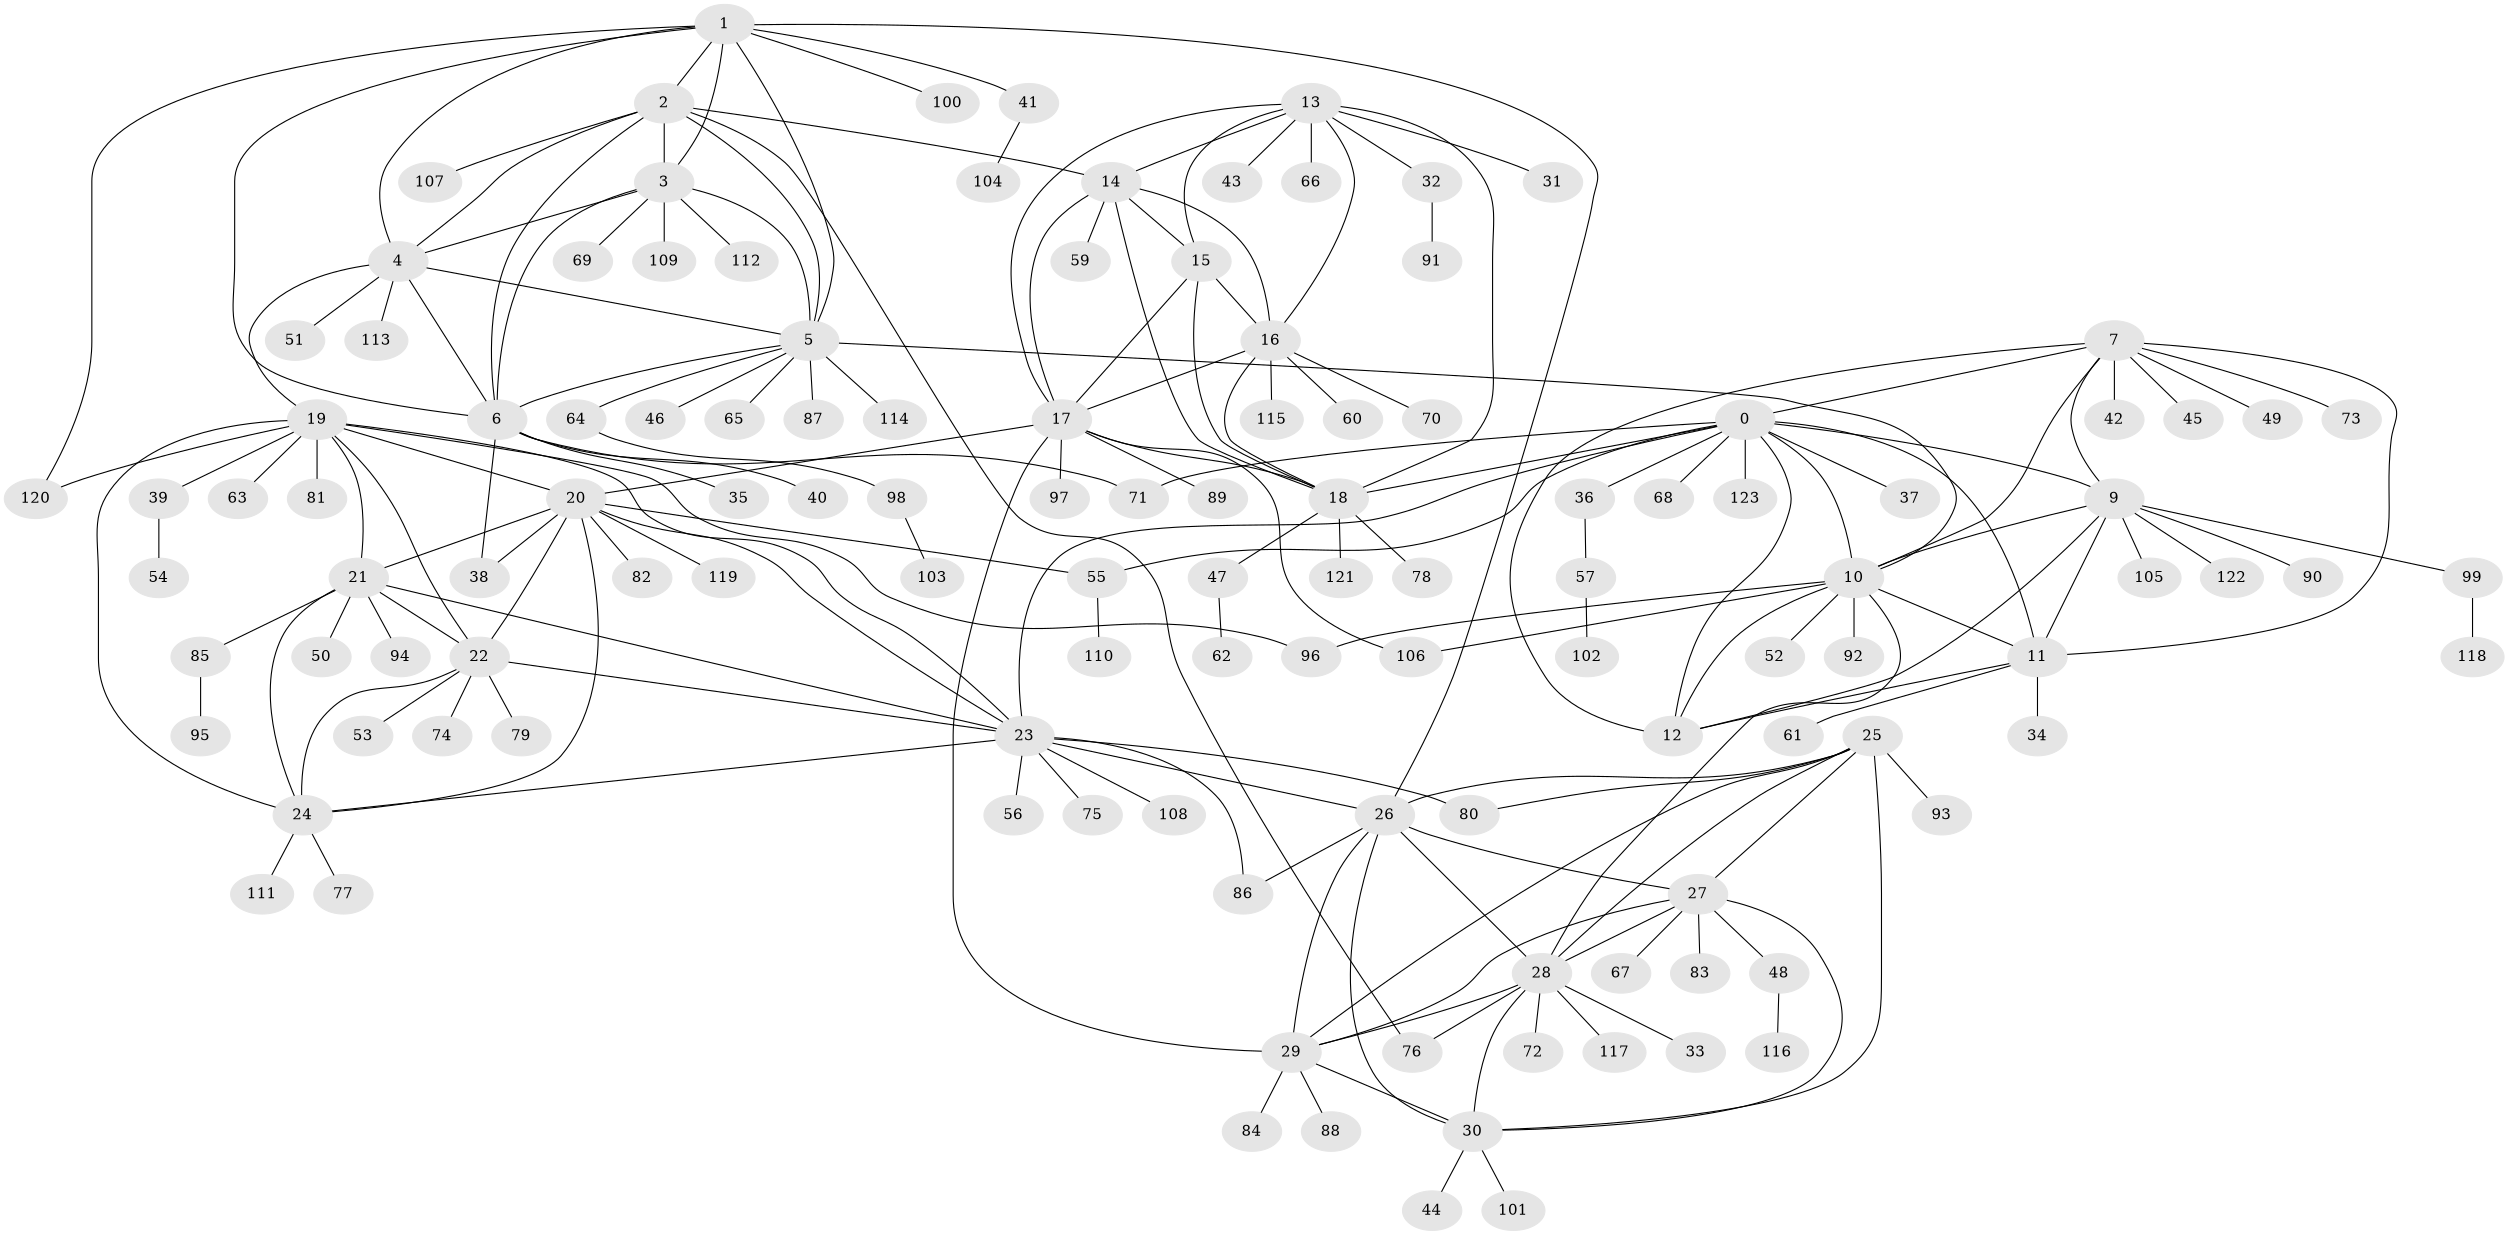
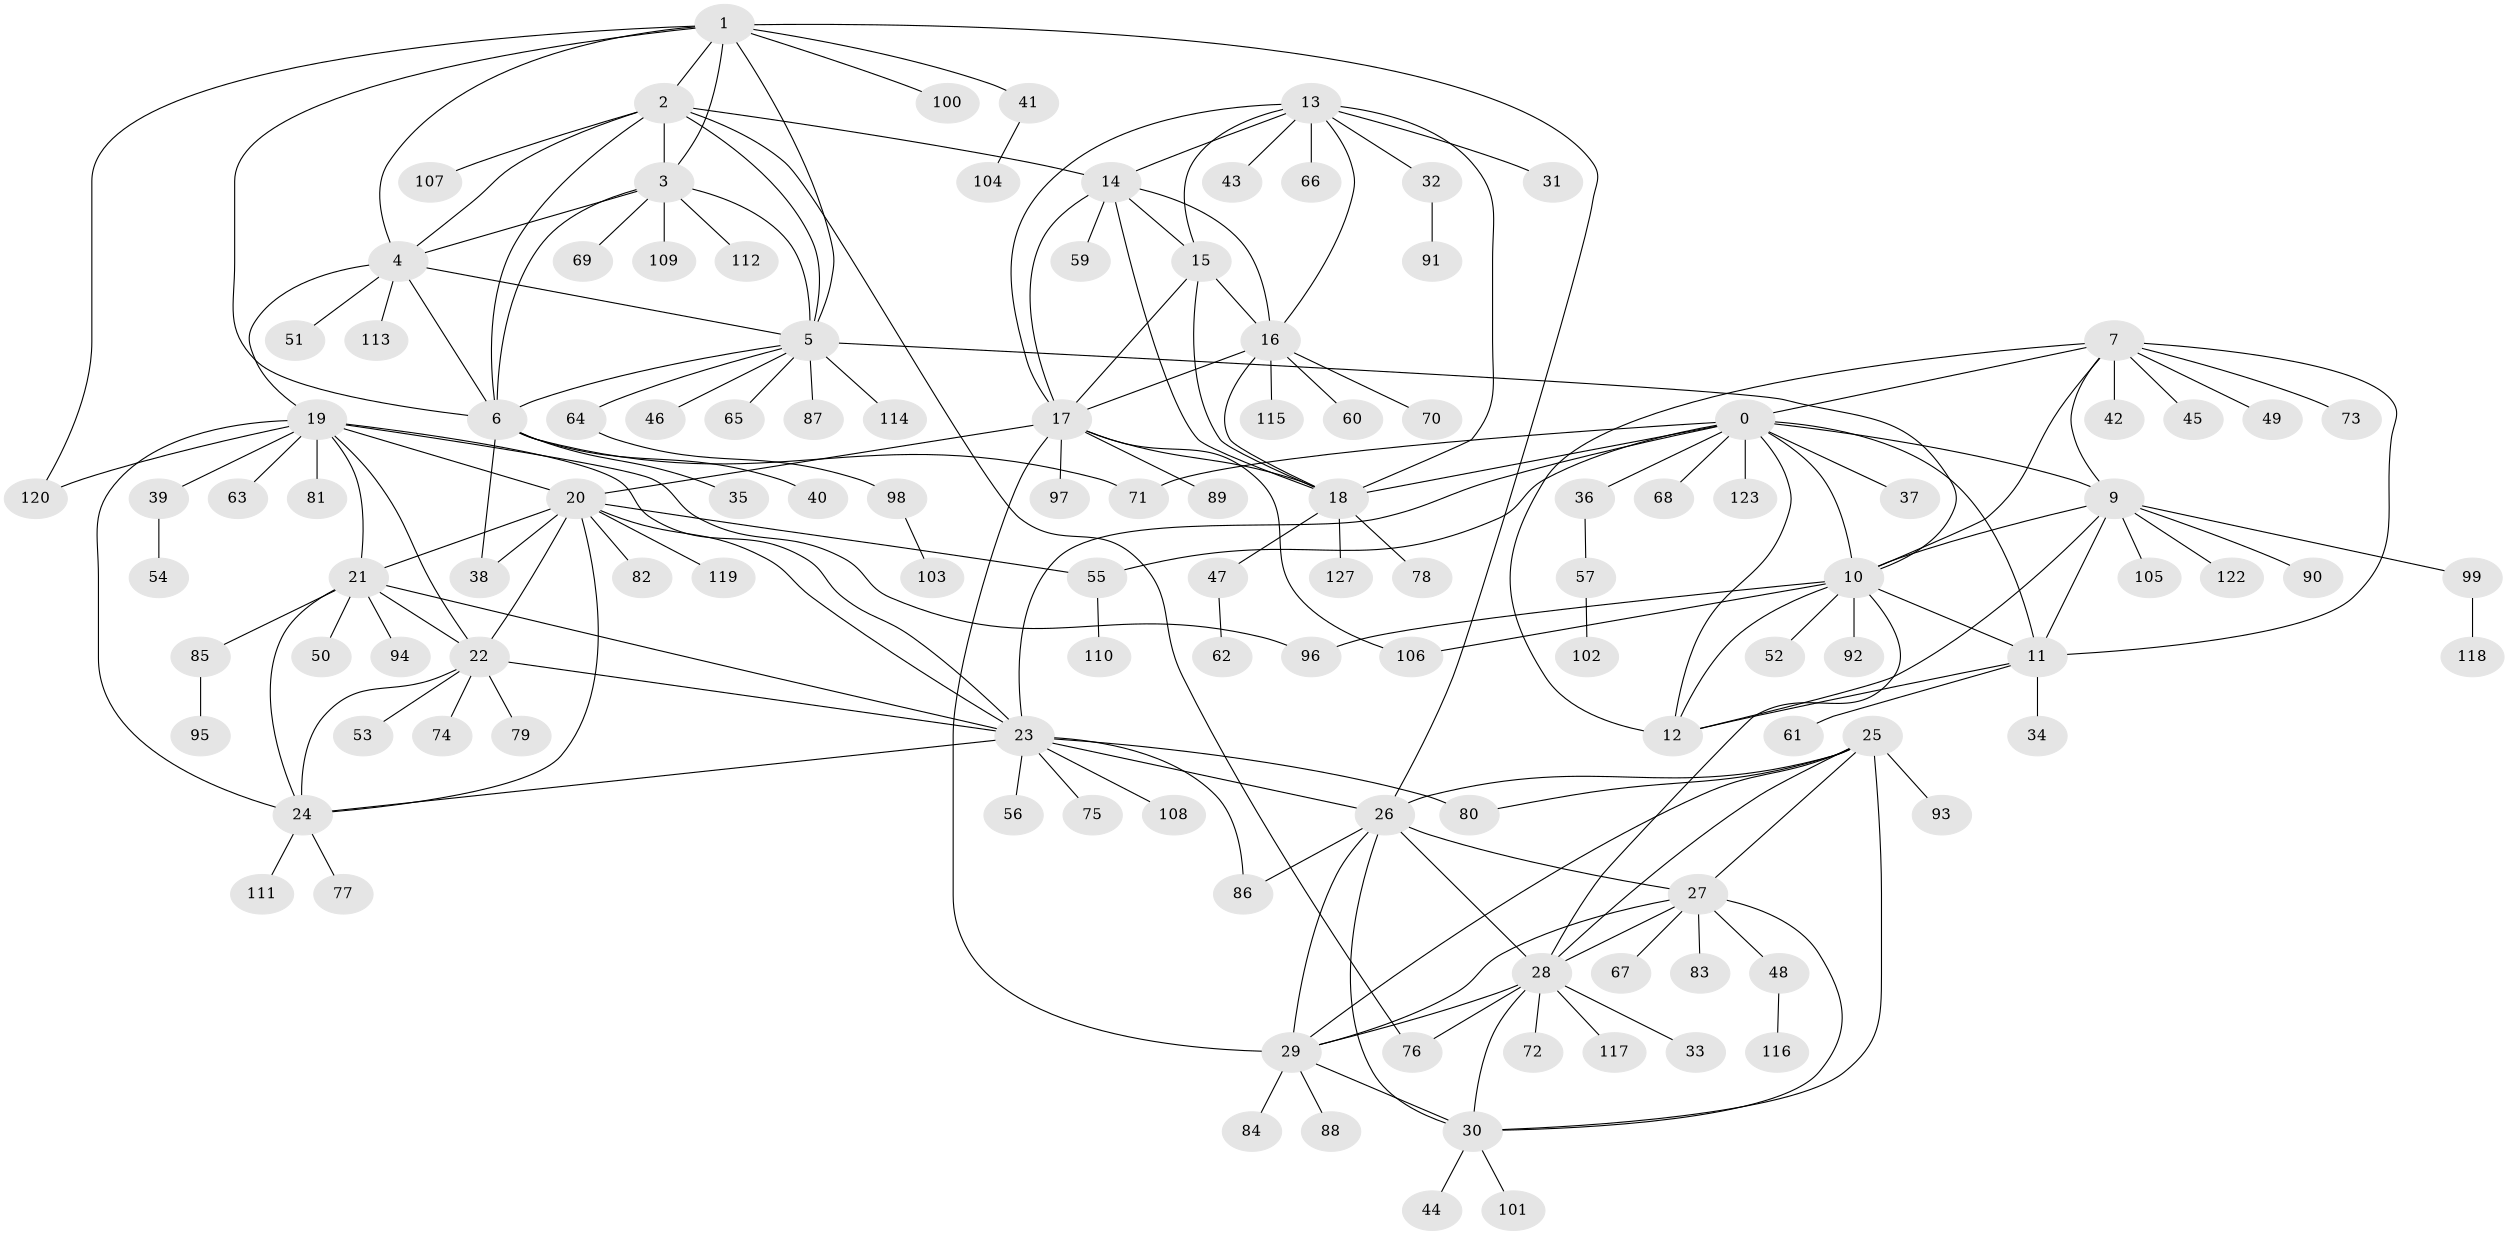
  graph {
    node [color=gray90 style=filled]
    1
    2
    3
    4
    5
    6
    26
    41
    100
    120
    14
    76
    107
    69
    109
    112
    19
    51
    113
    10
    46
    64
    65
    87
    114
    35
    38
    40
    71
    28
    29
    86
    27
    30
    104
    18
    15
    16
    17
    59
    23
    96
    20
    21
    22
    24
    39
    63
    81
    11
    12
    52
    92
    106
    98
    7
    n57 [label=0]
    9
    42
    45
    49
    73
    36
    37
    55
    68
    123
    90
    99
    105
    122
    34
    61
    47
    78
-   121
+   121 [label=127]
    56
    75
    80
    108
    57
    110
    118
    33
    72
    117
    13
    31
    32
    43
    66
    60
    70
    115
    89
    97
    91
    82
    119
    84
    88
    62
    50
    85
    94
    53
    74
    79
    77
    111
    54
    95
    25
    93
    48
    67
    83
    44
    101
    116
    102
    103
    1 -- 2
    1 -- 3
    1 -- 4
    1 -- 5
    1 -- 6
    1 -- 26
    1 -- 41
    1 -- 100
    1 -- 120
    2 -- 3
    2 -- 4
    2 -- 5
    2 -- 6
    2 -- 14
    2 -- 76
    2 -- 107
    3 -- 4
    3 -- 5
    3 -- 6
    3 -- 69
    3 -- 109
    3 -- 112
    4 -- 5
    4 -- 6
    4 -- 19
    4 -- 51
    4 -- 113
    5 -- 6
    5 -- 10
    5 -- 46
    5 -- 64
    5 -- 65
    5 -- 87
    5 -- 114
    6 -- 35
    6 -- 38
    6 -- 40
    6 -- 71
    26 -- 28
    26 -- 29
    26 -- 86
    26 -- 27
    26 -- 30
    41 -- 104
    14 -- 18
    14 -- 15
    14 -- 16
    14 -- 17
    14 -- 59
    19 -- 120
    19 -- 23
    19 -- 96
    19 -- 20
    19 -- 21
    19 -- 22
    19 -- 24
    19 -- 39
    19 -- 63
    19 -- 81
    10 -- 28
    10 -- 96
    10 -- 11
    10 -- 12
    10 -- 52
    10 -- 92
    10 -- 106
    64 -- 98
    28 -- 76
    28 -- 29
    28 -- 30
    28 -- 33
    28 -- 72
    28 -- 117
    29 -- 30
    29 -- 84
    29 -- 88
    27 -- 28
    27 -- 29
    27 -- 30
    27 -- 48
    27 -- 67
    27 -- 83
    30 -- 44
    30 -- 101
    18 -- 47
    18 -- 78
    18 -- 121
    15 -- 18
    15 -- 16
    15 -- 17
    16 -- 18
    16 -- 17
    16 -- 60
    16 -- 70
    16 -- 115
    17 -- 29
    17 -- 18
    17 -- 20
    17 -- 106
    17 -- 89
    17 -- 97
    23 -- 26
    23 -- 86
    23 -- 24
    23 -- 56
    23 -- 75
    23 -- 80
    23 -- 108
    20 -- 38
    20 -- 23
    20 -- 21
    20 -- 22
    20 -- 24
    20 -- 55
    20 -- 82
    20 -- 119
    21 -- 23
    21 -- 22
    21 -- 24
    21 -- 50
    21 -- 85
    21 -- 94
    22 -- 23
    22 -- 24
    22 -- 53
    22 -- 74
    22 -- 79
    24 -- 77
    24 -- 111
    39 -- 54
    11 -- 12
    11 -- 34
    11 -- 61
    98 -- 103
    7 -- 10
    7 -- 11
    7 -- 12
    7 -- n57
    7 -- 9
    7 -- 42
    7 -- 45
    7 -- 49
    7 -- 73
    n57 -- 10
    n57 -- 71
    n57 -- 18
    n57 -- 23
    n57 -- 11
    n57 -- 12
    n57 -- 9
    n57 -- 36
    n57 -- 37
    n57 -- 55
    n57 -- 68
    n57 -- 123
    9 -- 10
    9 -- 11
    9 -- 12
    9 -- 90
    9 -- 99
    9 -- 105
    9 -- 122
    36 -- 57
    55 -- 110
    99 -- 118
    47 -- 62
    57 -- 102
    13 -- 14
    13 -- 18
    13 -- 15
    13 -- 16
    13 -- 17
    13 -- 31
    13 -- 32
    13 -- 43
    13 -- 66
    32 -- 91
    85 -- 95
    25 -- 26
    25 -- 28
    25 -- 29
    25 -- 27
    25 -- 30
    25 -- 80
    25 -- 93
    48 -- 116
  }
